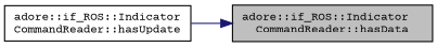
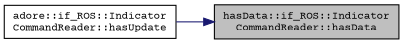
  digraph {
    rankdir=RL
    fontname="Courier Prime"
    node [color=black fontname="Courier Prime" fontsize=10 shape=record style=filled]
-   n1 [fillcolor=grey75 fontcolor=black height=0.2 label="adore::if_ROS::Indicator\lCommandReader::hasData" width=0.4]
+   n1 [fillcolor=grey75 fontcolor=black height=0.2 label="hasData::if_ROS::Indicator\lCommandReader::hasData" width=0.4]
    n2 [fillcolor=white height=0.2 label="adore::if_ROS::Indicator\lCommandReader::hasUpdate" width=0.4]
    n1 -> n2 [color=midnightblue dir=back fontname="Courier Prime" fontsize=10 labelfontname=Helvetica labelfontsize=10 style=solid]
  }
